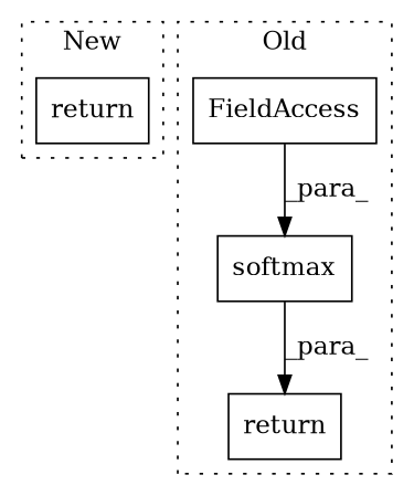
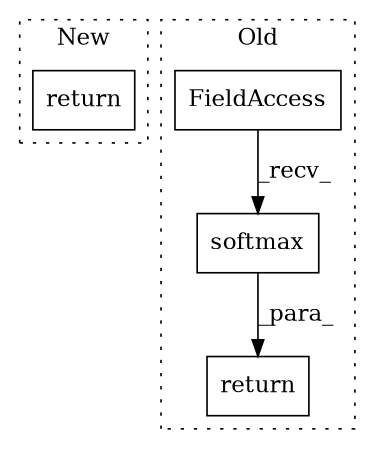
  digraph {
    node [a=41 l=7 shape=box]
    n1 [label=return s=483]
    n2 [a=32 l="8,1" label=softmax s="430,439"]
    n3 [label=return s=404]
    n4 [a=22 l=18 label=FieldAccess s=411]
    subgraph cluster_1 {
      label=New
      style=dotted
      n1
    }
    subgraph cluster_2 {
      label=Old
      style=dotted
      n2
      n3
      n4
    }
    n2 -> n3 [label=_para_]
-   n4 -> n2 [label=_para_]
+   n4 -> n2 [label=_recv_]
  }
